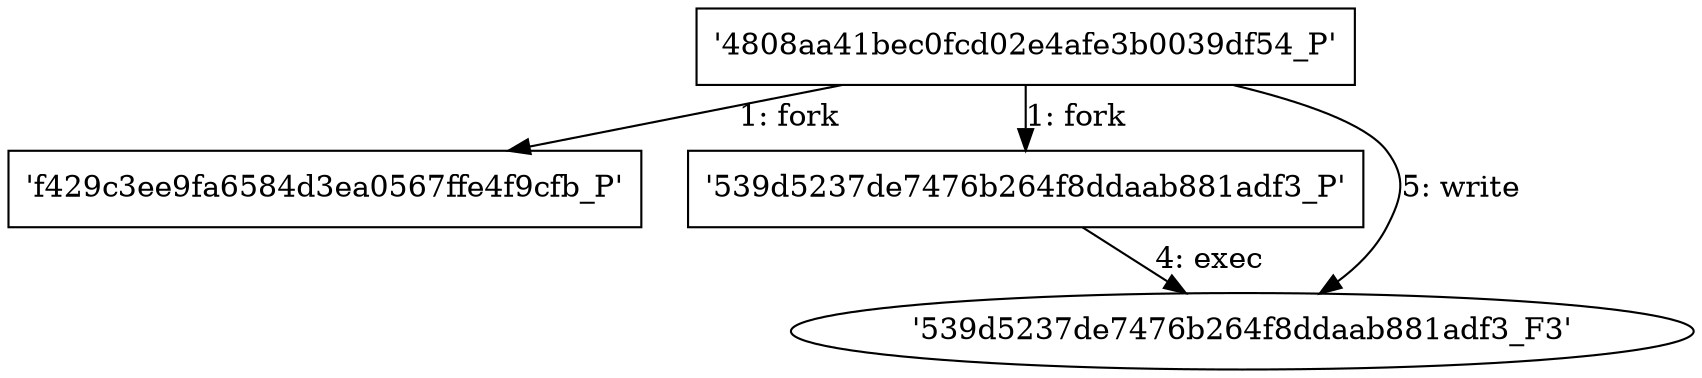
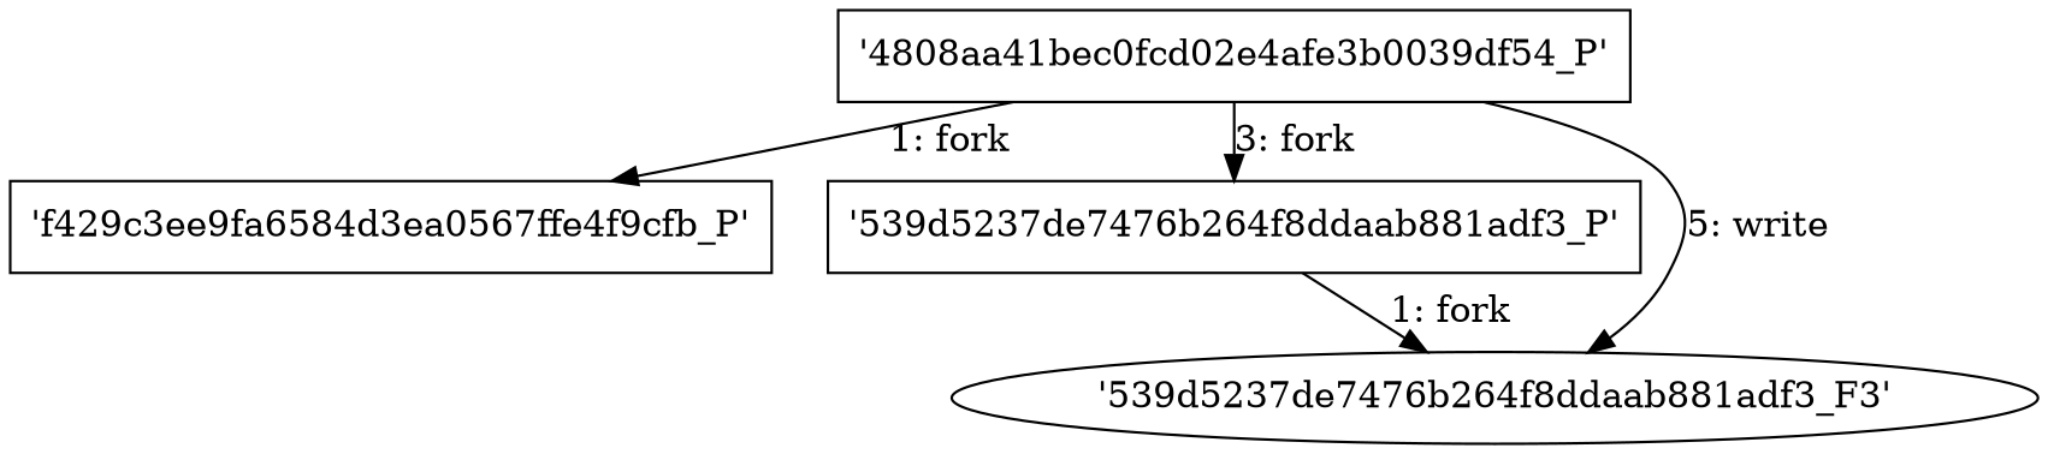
  digraph {
    engine=neato
    fixedsize=false
    fontsize=10
    nodesep=0.3
    rankdir=TB
    ranksep=0
    splines=true
    node [node_type=Process shape=box]
    "'4808aa41bec0fcd02e4afe3b0039df54_P'"
    "'f429c3ee9fa6584d3ea0567ffe4f9cfb_P'"
    "'539d5237de7476b264f8ddaab881adf3_P'"
    "'539d5237de7476b264f8ddaab881adf3_F3'" [node_type=file shape=ellipse]
    "'4808aa41bec0fcd02e4afe3b0039df54_P'" -> "'f429c3ee9fa6584d3ea0567ffe4f9cfb_P'" [label="1: fork"]
-   "'4808aa41bec0fcd02e4afe3b0039df54_P'" -> "'539d5237de7476b264f8ddaab881adf3_P'" [label="1: fork"]
+   "'4808aa41bec0fcd02e4afe3b0039df54_P'" -> "'539d5237de7476b264f8ddaab881adf3_P'" [label="3: fork"]
    "'4808aa41bec0fcd02e4afe3b0039df54_P'" -> "'539d5237de7476b264f8ddaab881adf3_F3'" [label="5: write"]
-   "'539d5237de7476b264f8ddaab881adf3_P'" -> "'539d5237de7476b264f8ddaab881adf3_F3'" [label="4: exec"]
+   "'539d5237de7476b264f8ddaab881adf3_P'" -> "'539d5237de7476b264f8ddaab881adf3_F3'" [label="1: fork"]
  }
